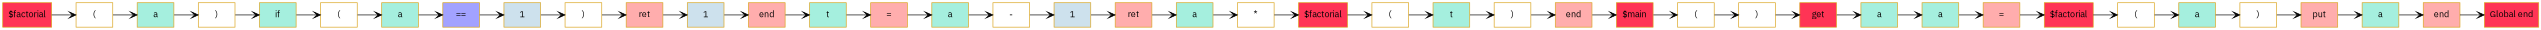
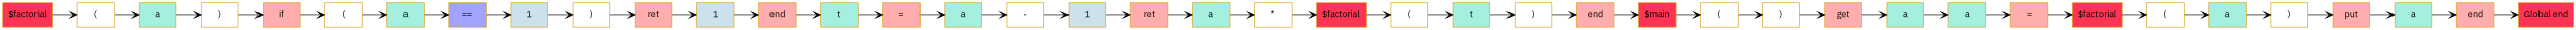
  digraph {
    fontname="IBM Plex Sans"
    rankdir=LR
    node [color=goldenrod fontname="IBM Plex Sans" fontsize=13 shape=rectangle style=filled]
    edge [arrowhead=vee fontname="IBM Plex Sans"]
    n1 [fillcolor="#FF3455" label="$factorial"]
    n2 [label="(" style=""]
    n3 [fillcolor="#A5EFDE" label=a]
    n4 [label=")" style=""]
-   n5 [fillcolor="#A5EFDE" label=if]
+   n5 [fillcolor="#FFADAD" label=if]
    n6 [label="(" style=""]
    n7 [fillcolor="#A5EFDE" label=a]
    n8 [fillcolor="#A2A2FF" label="=="]
    n9 [fillcolor="#CDE1ED" label=1]
    n10 [label=")" style=""]
    n11 [fillcolor="#FFADAD" label=ret]
    n12 [fillcolor="#CDE1ED" label=1]
    n13 [fillcolor="#FFADAD" label=end]
    n14 [fillcolor="#A5EFDE" label=t]
    n15 [fillcolor="#FFADAD" label="="]
    n16 [fillcolor="#A5EFDE" label=a]
    n17 [label="-" style=""]
    n18 [fillcolor="#CDE1ED" label=1]
    n19 [fillcolor="#FFADAD" label=ret]
    n20 [fillcolor="#A5EFDE" label=a]
    n21 [label="*" style=""]
    n22 [fillcolor="#FF3455" label="$factorial"]
    n23 [label="(" style=""]
    n24 [fillcolor="#A5EFDE" label=t]
    n25 [label=")" style=""]
    n26 [fillcolor="#FFADAD" label=end]
    n27 [fillcolor="#FF3455" label="$main"]
    n28 [label="(" style=""]
    n29 [label=")" style=""]
-   n30 [fillcolor="#FF3455" label=get]
+   n30 [fillcolor="#FFADAD" label=get]
    n31 [fillcolor="#A5EFDE" label=a]
    n32 [fillcolor="#A5EFDE" label=a]
    n33 [fillcolor="#FFADAD" label="="]
    n34 [fillcolor="#FF3455" label="$factorial"]
    n35 [label="(" style=""]
    n36 [fillcolor="#A5EFDE" label=a]
    n37 [label=")" style=""]
    n38 [fillcolor="#FFADAD" label=put]
    n39 [fillcolor="#A5EFDE" label=a]
    n40 [fillcolor="#FFADAD" label=end]
    n41 [fillcolor="#FF3455" label="Global end"]
    n1 -> n2
    n2 -> n3
    n3 -> n4
    n4 -> n5
    n5 -> n6
    n6 -> n7
    n7 -> n8
    n8 -> n9
    n9 -> n10
    n10 -> n11
    n11 -> n12
    n12 -> n13
    n13 -> n14
    n14 -> n15
    n15 -> n16
    n16 -> n17
    n17 -> n18
    n18 -> n19
    n19 -> n20
    n20 -> n21
    n21 -> n22
    n22 -> n23
    n23 -> n24
    n24 -> n25
    n25 -> n26
    n26 -> n27
    n27 -> n28
    n28 -> n29
    n29 -> n30
    n30 -> n31
    n31 -> n32
    n32 -> n33
    n33 -> n34
    n34 -> n35
    n35 -> n36
    n36 -> n37
    n37 -> n38
    n38 -> n39
    n39 -> n40
    n40 -> n41
  }
